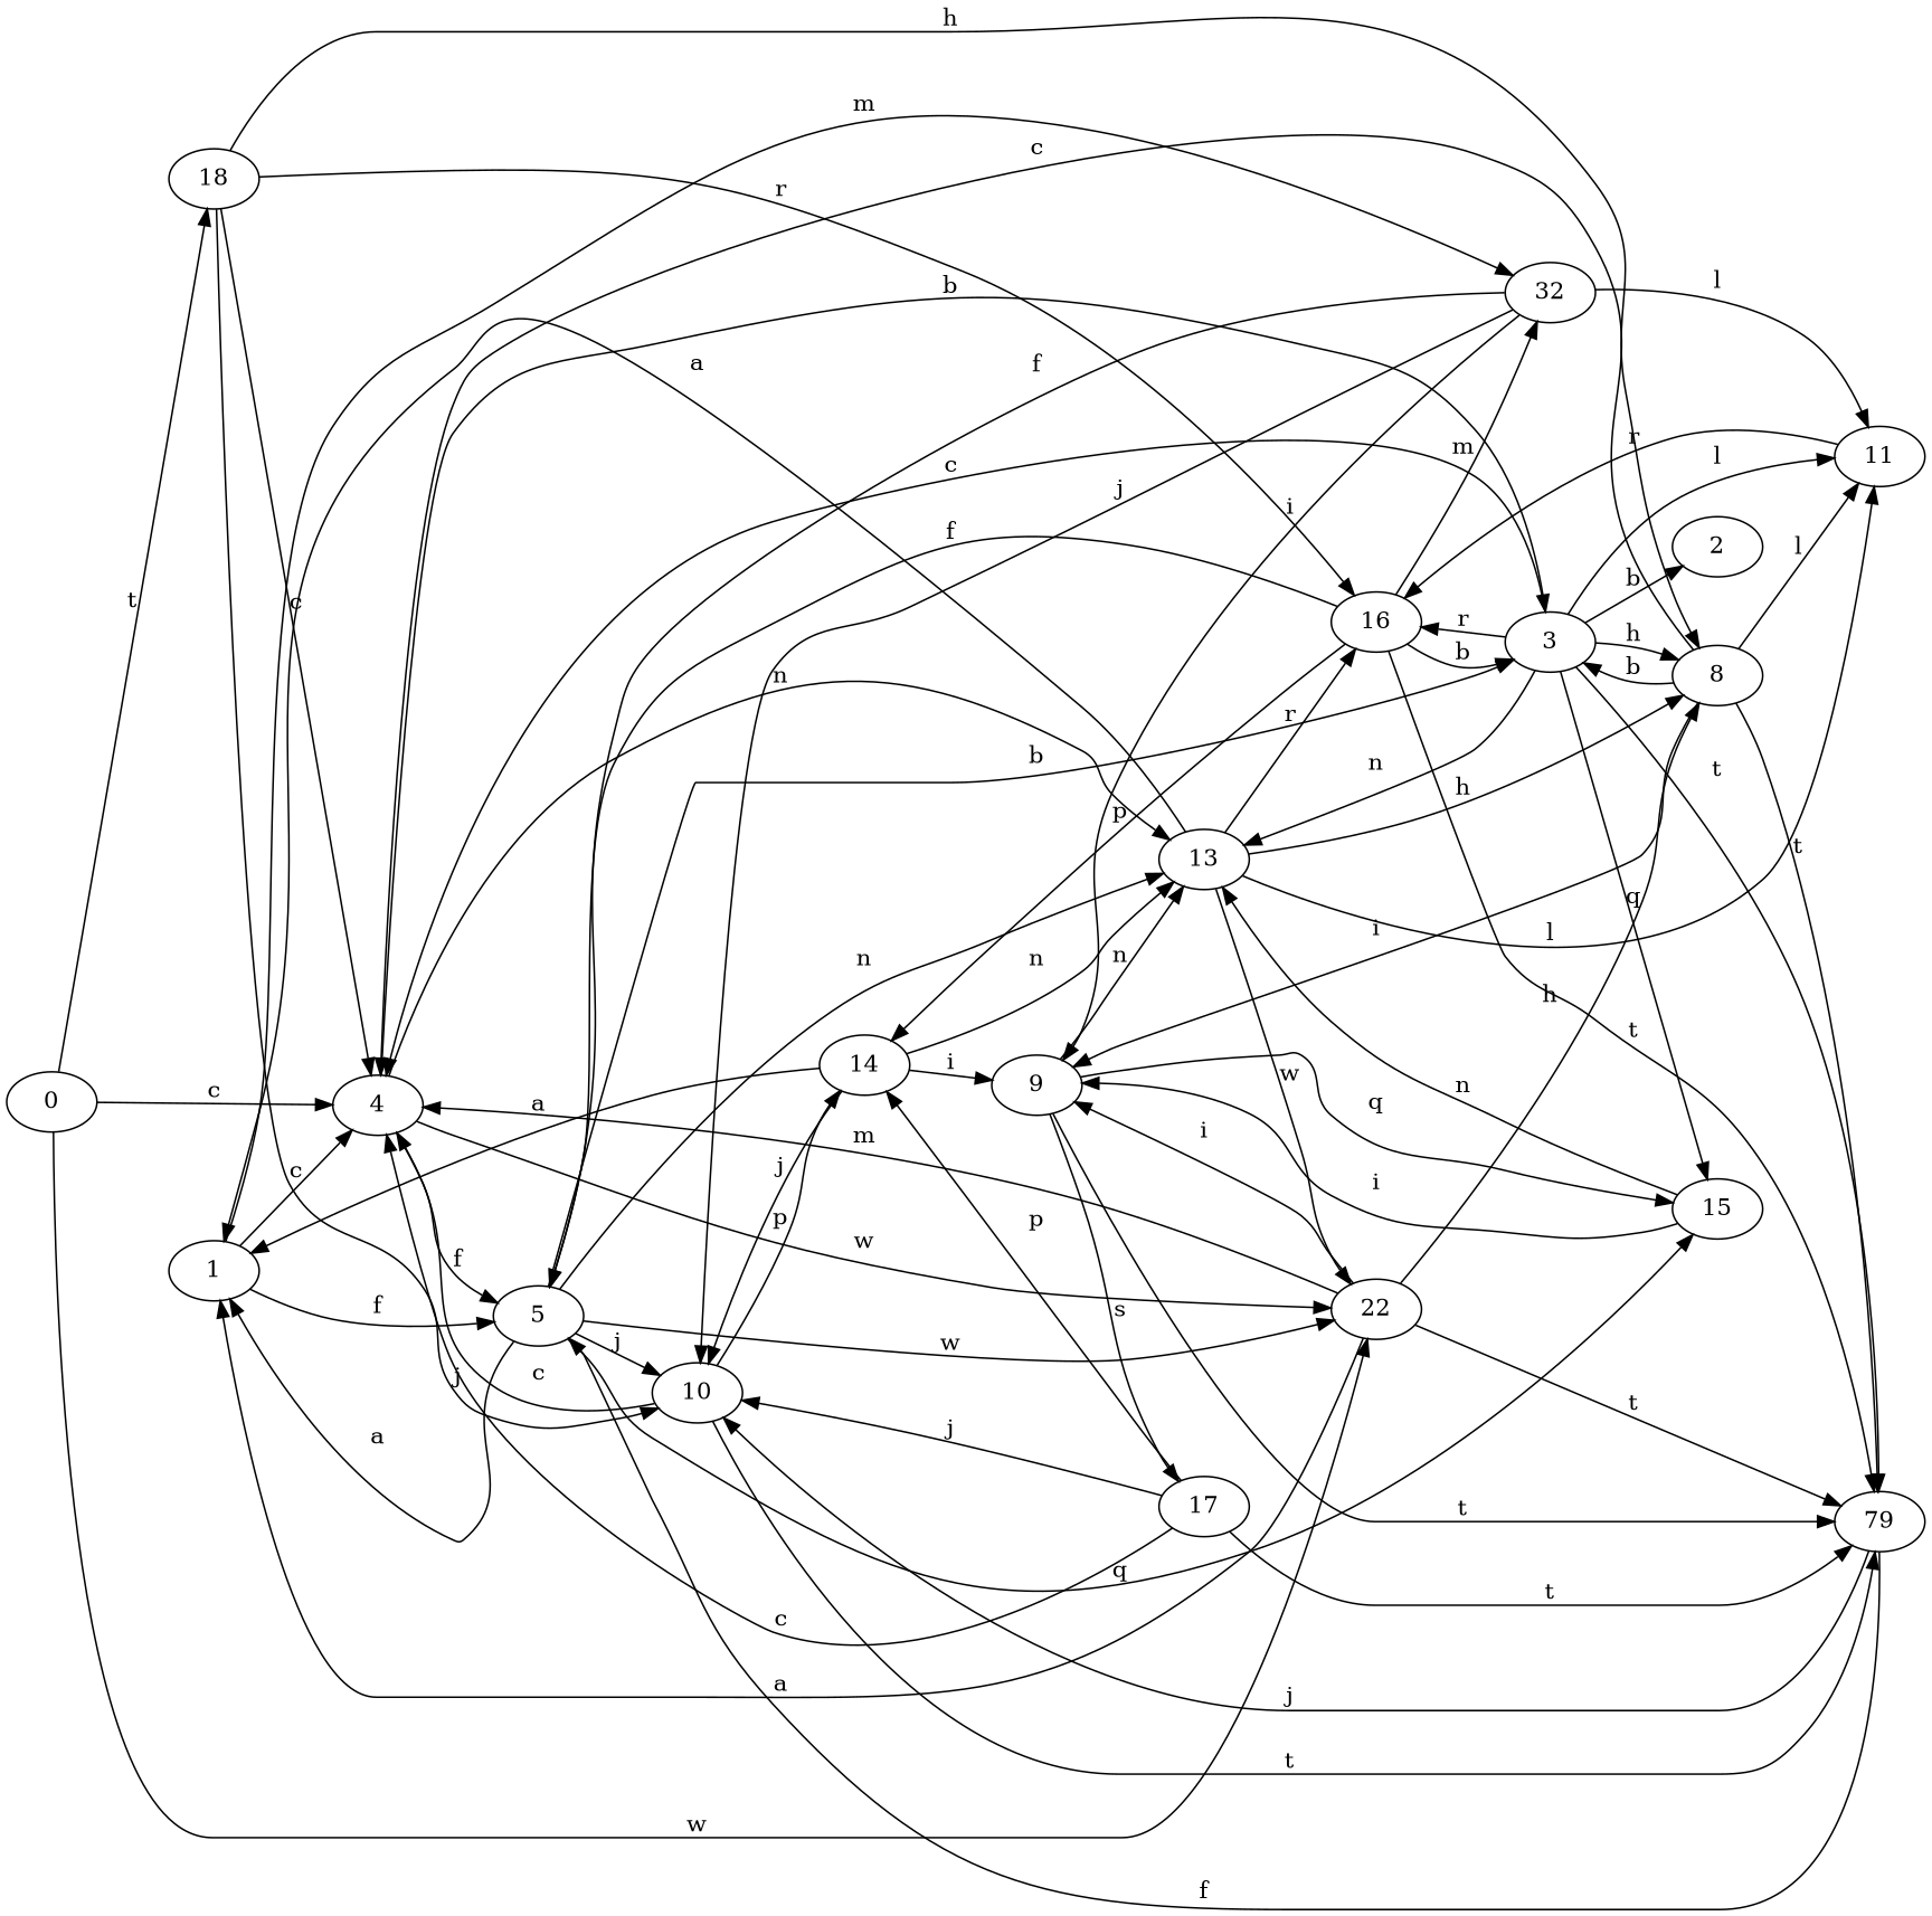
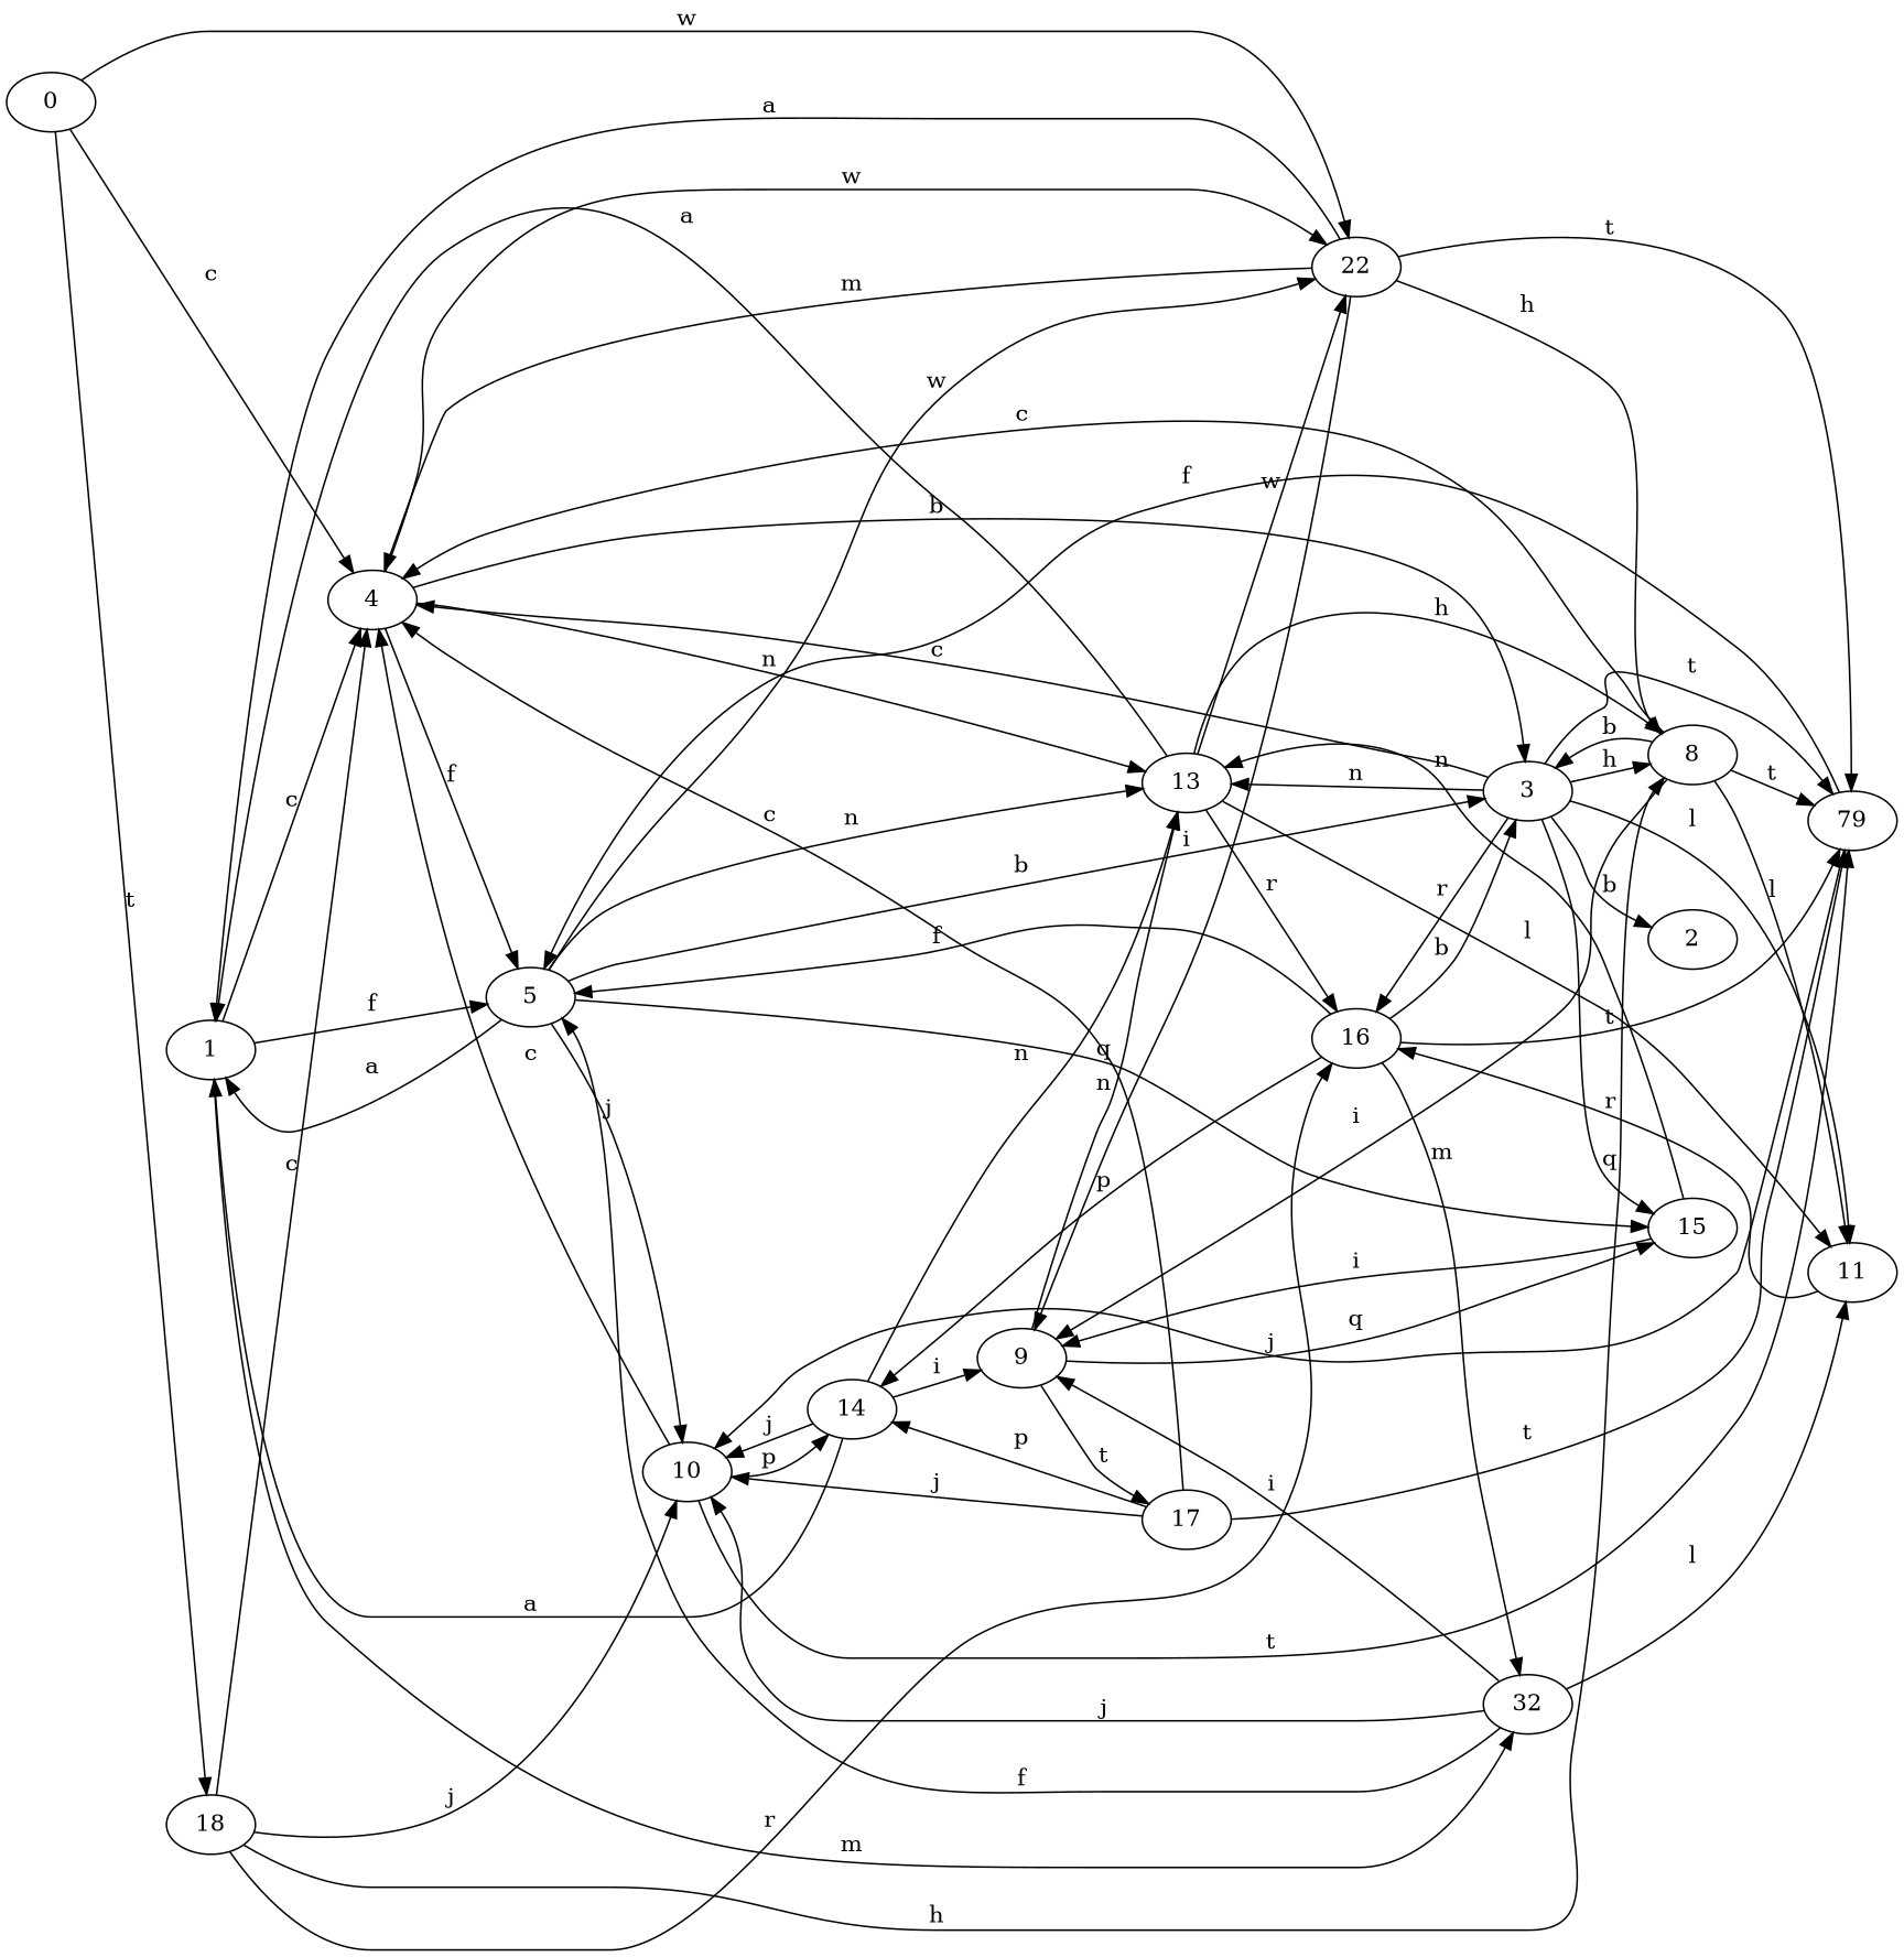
  strict digraph {
    rankdir=LR
    1
    4
    5
    n4 [label=32]
    3
    13
    22
    15
    10
    11
    9
    2
    8
    16
    n15 [label=79]
    14
    17
    18
    0
    1 -> 4 [label=c]
    1 -> 5 [label=f]
    1 -> n4 [label=m]
    4 -> 5 [label=f]
    4 -> 3 [label=b]
    4 -> 13 [label=n]
    4 -> 22 [label=w]
    5 -> 1 [label=a]
    5 -> 3 [label=b]
    5 -> 13 [label=n]
    5 -> 22 [label=w]
    5 -> 15 [label=q]
    5 -> 10 [label=j]
    n4 -> 5 [label=f]
    n4 -> 10 [label=j]
    n4 -> 11 [label=l]
    n4 -> 9 [label=i]
    3 -> 4 [label=c]
    3 -> 13 [label=n]
    3 -> 15 [label=q]
    3 -> 11 [label=l]
    3 -> 2 [label=b]
    3 -> 8 [label=h]
    3 -> 16 [label=r]
    3 -> n15 [label=t]
    13 -> 1 [label=a]
    13 -> 22 [label=w]
    13 -> 11 [label=l]
    13 -> 8 [label=h]
    13 -> 16 [label=r]
    22 -> 1 [label=a]
    22 -> 4 [label=m]
    22 -> 9 [label=i]
    22 -> 8 [label=h]
    22 -> n15 [label=t]
    15 -> 13 [label=n]
    15 -> 9 [label=i]
    10 -> 4 [label=c]
    10 -> n15 [label=t]
    10 -> 14 [label=p]
    11 -> 16 [label=r]
    9 -> 13 [label=n]
    9 -> 15 [label=q]
-   9 -> n15 [label=t]
-   9 -> 17 [label=s]
+   9 -> 17 [label=t]
    8 -> 4 [label=c]
    8 -> 3 [label=b]
    8 -> 11 [label=l]
    8 -> 9 [label=i]
    8 -> n15 [label=t]
    16 -> 5 [label=f]
    16 -> n4 [label=m]
    16 -> 3 [label=b]
    16 -> n15 [label=t]
    16 -> 14 [label=p]
    n15 -> 5 [label=f]
    n15 -> 10 [label=j]
    14 -> 1 [label=a]
    14 -> 13 [label=n]
    14 -> 10 [label=j]
    14 -> 9 [label=i]
    17 -> 4 [label=c]
    17 -> 10 [label=j]
    17 -> n15 [label=t]
    17 -> 14 [label=p]
    18 -> 4 [label=c]
    18 -> 10 [label=j]
    18 -> 8 [label=h]
    18 -> 16 [label=r]
    0 -> 4 [label=c]
    0 -> 22 [label=w]
    0 -> 18 [label=t]
  }
